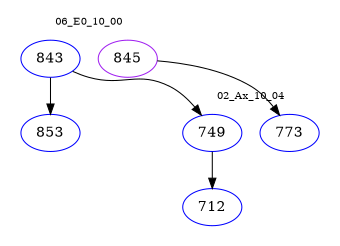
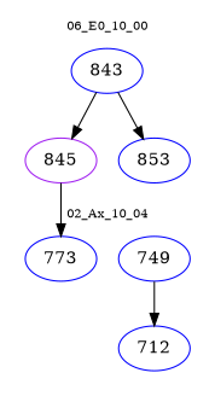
  digraph {
    node [color=blue]
    edge [color=black]
    n1 [label=749]
    n2 [label=773]
    n3 [label=712]
    n4 [label=843]
    n5 [color=purple label=845]
    n6 [label=853]
    subgraph cluster_1 {
      color=white
      fontsize=10
      label="02_Ax_10_04"
      n1
      n2
      n3
    }
    subgraph cluster_2 {
      color=white
      fontsize=10
      label="06_E0_10_00"
      n4
      n5
      n6
    }
    n1 -> n3
-   n4 -> n1
+   n4 -> n5
    n4 -> n6
    n5 -> n2
  }
